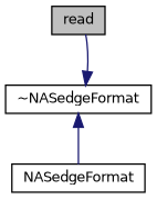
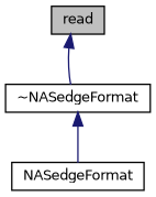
  digraph {
    fontname="DejaVu Sans"
    rankdir=TB
    node [color=black fontname="DejaVu Sans" fontsize=10 shape=record]
    edge [color=midnightblue dir=back fontname="DejaVu Sans" fontsize=10 labelfontname=Helvetica labelfontsize=10 style=solid]
    n1 [fillcolor=grey75 fontcolor=black height=0.2 label=read style=filled width=0.4]
    n2 [height=0.2 label="~NASedgeFormat" width=0.4]
    n3 [height=0.2 label=NASedgeFormat width=0.4]
-   n2 -> n1
+   n1 -> n2
    n2 -> n3
  }
